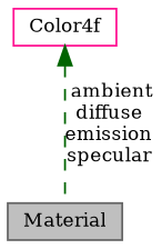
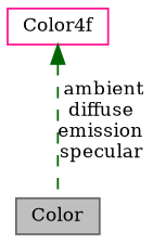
  digraph {
    fontname="DejaVu Serif"
    node [fontname="DejaVu Serif" fontsize=10 shape=record]
-   n1 [color=gray40 fillcolor=grey75 fontcolor=black height=0.2 label=Material style=filled width=0.4]
+   n1 [color=gray40 fillcolor=grey75 fontcolor=black height=0.2 label=Color style=filled width=0.4]
    n2 [color=deeppink height=0.2 label=Color4f width=0.4]
    n2 -> n1 [color=darkgreen dir=back fontname="DejaVu Serif" fontsize=10 label=" ambient\ndiffuse\nemission\nspecular" labelfontname=FreeSans labelfontsize=10 style=dashed]
  }
